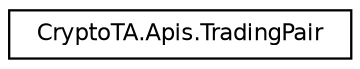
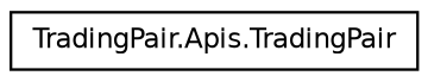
  digraph {
    rankdir=LR
-   n1 [color=black fillcolor=white fontname=Helvetica fontsize=10 height=0.2 label="CryptoTA.Apis.TradingPair" shape=record style=filled width=0.4]
+   n1 [color=black fillcolor=white fontname=Helvetica fontsize=10 height=0.2 label="TradingPair.Apis.TradingPair" shape=record style=filled width=0.4]
  }
